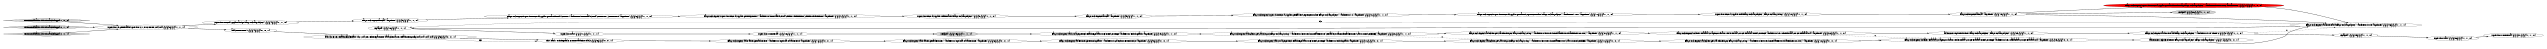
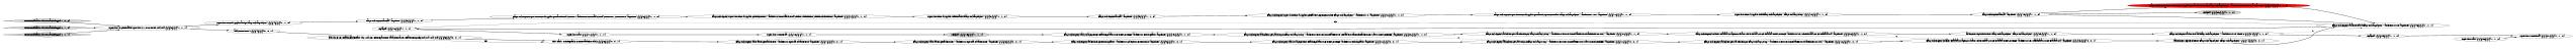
  digraph {
    rankdir=LR
    node [fillcolor=white shape=ellipse style=filled]
    edge [style=bold]
    n1 [label="replayAll()@@@16@@@['1', '1', '1']"]
    n2 [label="supervisor.start()@@@17@@@['1', '1', '1']"]
    n3 [label="supervisor.runInternal()@@@18@@@['1', '1', '1']"]
    n4 [label="EasyMock.expect(taskClient.getStatusAsync(EasyMock.anyString())).andReturn(Futures.immediateFuture(SeekableStreamIndexTaskRunner.Status.NOT_STARTED)).anyTimes()@@@20@@@['1', '1', '0']"]
    n5 [label="EasyMock.expect(taskClient.getStartTimeAsync(EasyMock.anyString())).andReturn(Futures.immediateFuture(DateTimes.nowUtc())).anyTimes()@@@21@@@['1', '1', '0']"]
    n6 [label="EasyMock.expect(taskClient.getStatusAsync(EasyMock.anyString())).andReturn(Futures.immediateFuture(Status.NOT_STARTED)).anyTimes()@@@11@@@['0', '0', '1']"]
    n7 [label="EasyMock.expect(indexerMetadataStorageCoordinator.retrieveDataSourceMetadata(DATASOURCE)).andReturn(new KinesisDataSourceMetadata(null)).anyTimes()@@@22@@@['1', '1', '0']"]
    n8 [label="EasyMock.expect(taskClient.getStartTimeAsync(EasyMock.anyString())).andReturn(Futures.immediateFuture(DateTimes.nowUtc())).anyTimes()@@@12@@@['0', '0', '1']"]
    n9 [fillcolor=lightgray label="verifyAll()@@@19@@@['1', '1', '1']"]
    n10 [label="EasyMock.expectLastCall().anyTimes()@@@13@@@['1', '1', '0']"]
    n11 [label="EasyMock.expect(taskQueue.add(EasyMock.anyObject())).andReturn(true).anyTimes()@@@15@@@['1', '1', '1']"]
    n12 [fillcolor=red label="EasyMock.expect(supervisorRecordSupplier.getPartitionTimeLag(EasyMock.anyObject())).andReturn(TIME_LAG).atLeastOnce()@@@14@@@['1', '0', '0']"]
    n13 [fillcolor=lightgray label="verifyAll()@@@28@@@['1', '1', '0']"]
    n14 [label="EasyMock.expect(indexerMetadataStorageCoordinator.retrieveDataSourceMetadata(DATASOURCE)).andReturn(new KafkaDataSourceMetadata(null)).anyTimes()@@@13@@@['0', '0', '1']"]
    n15 [label="taskRunner.registerListener(EasyMock.anyObject(),EasyMock.anyObject())@@@14@@@['0', '0', '1']"]
    n16 [label="taskRunner.registerListener(EasyMock.anyObject(),EasyMock.anyObject())@@@23@@@['1', '1', '0']"]
    n17 [label="EasyMock.expect(taskQueue.add(EasyMock.anyObject())).andReturn(true).times(2)@@@24@@@['1', '1', '0']"]
    n18 [label="EasyMock.expect(taskMaster.getTaskRunner()).andReturn(Optional.of(taskRunner)).anyTimes()@@@8@@@['0', '0', '1']"]
    n19 [label="EasyMock.expect(taskRunner.getRunningTasks()).andReturn(Collections.EMPTY_LIST).anyTimes()@@@9@@@['0', '0', '1']"]
    n20 [label="EasyMock.expect(taskStorage.getActiveTasksByDatasource(DATASOURCE)).andReturn(existingTasks).anyTimes()@@@10@@@['0', '0', '1']"]
    n21 [label="EasyMock.expectLastCall().anyTimes()@@@9@@@['1', '1', '0']"]
    n22 [label="EasyMock.expect(supervisorRecordSupplier.getEarliestSequenceNumber(EasyMock.anyObject())).andReturn(\"0\").anyTimes()@@@10@@@['1', '1', '0']"]
    n23 [label="EasyMock.expect(supervisorRecordSupplier.getLatestSequenceNumber(EasyMock.anyObject())).andReturn(\"100\").anyTimes()@@@11@@@['1', '1', '0']"]
    n24 [label="EasyMock.expect(taskStorage.getActiveTasksByDatasource(DATASOURCE)).andReturn(existingTasks).anyTimes()@@@19@@@['1', '1', '0']"]
    n25 [label="Task id2 = new RealtimeIndexTask(\"id2\",null,new FireDepartment(dataSchema,new RealtimeIOConfig(null,null),null),null)@@@5@@@['0', '0', '1']"]
    n26 [label="List<Task> existingTasks = ImmutableList.of(id2)@@@6@@@['0', '0', '1']"]
    n27 [label="EasyMock.expect(taskMaster.getTaskQueue()).andReturn(Optional.of(taskQueue)).anyTimes()@@@7@@@['0', '0', '1']"]
    n28 [label="supervisor.runInternal()@@@27@@@['1', '1', '0']"]
    n29 [fillcolor=lightgray label="testDontKillTasksWithMismatchedType['1', '0', '0']" shape=diamond]
    n30 [label="supervisor = getTestableSupervisor(2,1,true,\"PT1H\",null,null)@@@3@@@['1', '1', '1']"]
    n31 [label="addSomeEvents(1)@@@4@@@['0', '0', '1']"]
    n32 [label="supervisorRecordSupplier.assign(EasyMock.anyObject())@@@4@@@['1', '1', '0']"]
    n33 [label="EasyMock.expect(supervisorRecordSupplier.getPartitionIds(STREAM)).andReturn(ImmutableSet.of(SHARD_ID1,SHARD_ID0)).anyTimes()@@@6@@@['1', '1', '0']"]
    n34 [label="EasyMock.expect(supervisorRecordSupplier.getAssignment()).andReturn(ImmutableSet.of(SHARD1_PARTITION,SHARD0_PARTITION)).anyTimes()@@@7@@@['1', '1', '0']"]
    n35 [label="supervisorRecordSupplier.seekToLatest(EasyMock.anyObject())@@@8@@@['1', '1', '0']"]
    n36 [label="supervisorRecordSupplier.seek(EasyMock.anyObject(),EasyMock.anyString())@@@12@@@['1', '1', '0']"]
    n37 [label="replayAll()@@@25@@@['1', '1', '0']"]
    n38 [label="supervisor.start()@@@26@@@['1', '1', '0']"]
    n39 [label="EasyMock.expectLastCall().anyTimes()@@@5@@@['1', '1', '0']"]
    n40 [fillcolor=lightgray label="testDontKillTasksWithMismatchedType['0', '1', '0']" shape=diamond]
    n41 [fillcolor=lightgray label="testDontKillTasksWithMismatchedType['0', '0', '1']" shape=diamond]
    n1 -> n2
    n2 -> n3
    n3 -> n9
    n4 -> n5
    n4 -> n6 [label=0 style=dashed]
    n5 -> n7
    n6 -> n8
    n7 -> n14 [label=0 style=dashed]
    n7 -> n16
    n8 -> n14
    n9 -> n24
    n10 -> n11
    n10 -> n12
    n10 -> n13
    n11 -> n1 [label=id2 style=solid]
    n11 -> n1
    n12 -> n11
    n14 -> n15
    n15 -> n11
    n16 -> n17
    n17 -> n11 [label=0 style=dashed]
    n17 -> n37
    n18 -> n19
    n19 -> n20
    n20 -> n6
    n21 -> n22
    n22 -> n23
    n23 -> n36
    n24 -> n4
    n25 -> n26
    n25 -> n26 [label=id2 style=solid]
    n26 -> n27
    n27 -> n18
    n29 -> n30
    n30 -> n31
    n30 -> n32
    n31 -> n25
    n32 -> n39
    n33 -> n34
    n34 -> n35
    n35 -> n21
    n36 -> n10
-   n37 -> n38
+   n37 -> n28
    n38 -> n28
    n39 -> n33
    n40 -> n30
    n41 -> n30
  }
